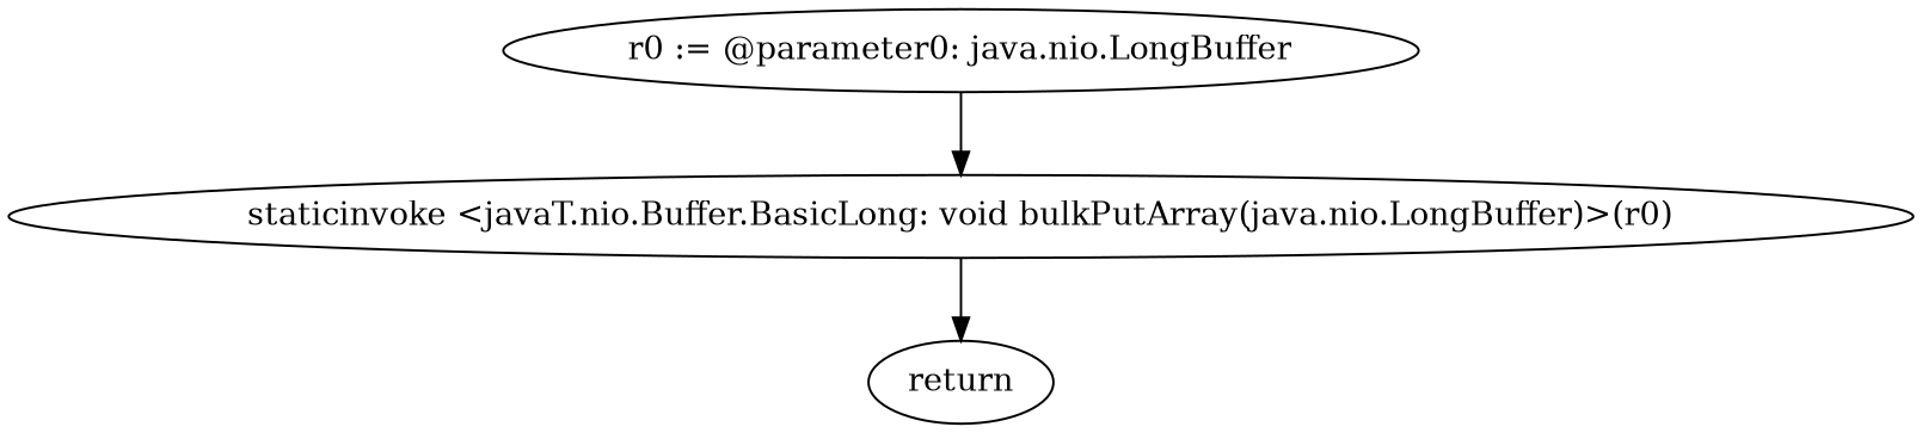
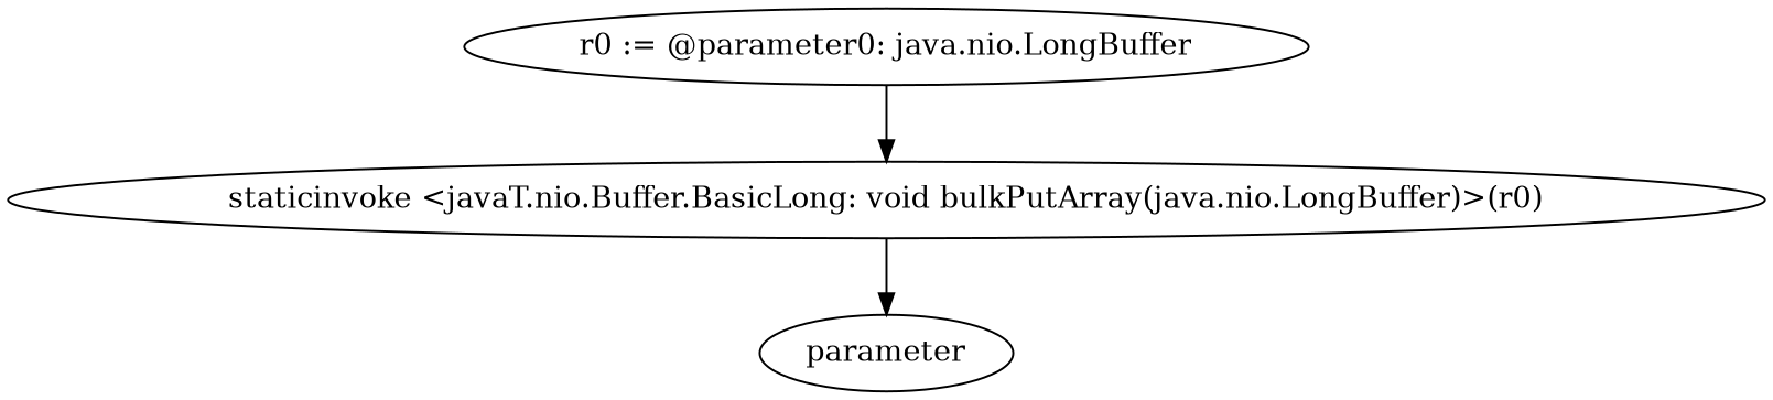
  digraph {
    "r0 := @parameter0: java.nio.LongBuffer"
    "staticinvoke <javaT.nio.Buffer.BasicLong: void bulkPutArray(java.nio.LongBuffer)>(r0)"
-   return
+   return [label=parameter]
    "r0 := @parameter0: java.nio.LongBuffer" -> "staticinvoke <javaT.nio.Buffer.BasicLong: void bulkPutArray(java.nio.LongBuffer)>(r0)"
    "staticinvoke <javaT.nio.Buffer.BasicLong: void bulkPutArray(java.nio.LongBuffer)>(r0)" -> return
  }
